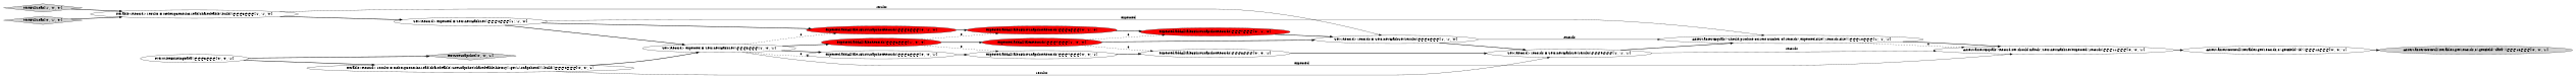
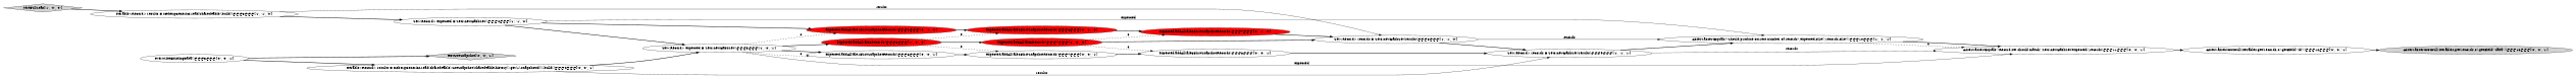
  digraph {
    rankdir=LR
    node [fillcolor=white shape=ellipse style=filled]
    edge [style=bold]
    n1 [label="Set<Record> expected = Sets.newHashSet()@@@5@@@['1', '0', '1']"]
    n2 [fillcolor=red label="expected.addAll(file1FirstSnapshotRecords)@@@5@@@['0', '1', '0']"]
    n3 [label="Assert.assertEquals(\"Record set should match\",Sets.newHashSet(expected),records)@@@11@@@['0', '0', '1']"]
    n4 [fillcolor=red label="expected.addAll(file2Records)@@@6@@@['1', '0', '0']"]
    n5 [label="expected.addAll(file1FirstSnapshotRecords)@@@6@@@['0', '0', '1']"]
    n6 [fillcolor=red label="expected.addAll(file2FirstSnapshotRecords)@@@6@@@['0', '1', '0']"]
    n7 [label="Assert.assertNotNull(Iterables.get(records,0).getField(\"id\"))@@@12@@@['0', '0', '1']"]
    n8 [fillcolor=red label="expected.addAll(file3Records)@@@7@@@['1', '0', '0']"]
    n9 [label="expected.addAll(file2FirstSnapshotRecords)@@@7@@@['0', '0', '1']"]
    n10 [label="Assert.assertEquals(\"Should produce correct number of records\",expected.size(),records.size())@@@10@@@['1', '1', '1']"]
    n11 [label="Set<Record> records = Sets.newHashSet(results)@@@9@@@['1', '1', '1']"]
    n12 [fillcolor=lightgray label="testUseSnapshot['0', '0', '1']" shape=diamond]
    n13 [label="overwriteExistingData()@@@3@@@['0', '0', '1']"]
    n14 [label="Iterable<Record> results = IcebergGenerics.read(sharedTable).useSnapshot(sharedTable.history().get(1).snapshotId()).build()@@@4@@@['0', '0', '1']"]
    n15 [fillcolor=red label="expected.addAll(file3FirstSnapshotRecords)@@@7@@@['0', '1', '0']"]
    n16 [label="expected.addAll(file3FirstSnapshotRecords)@@@8@@@['0', '0', '1']"]
    n17 [label="Set<Record> records = Sets.newHashSet(results)@@@8@@@['1', '1', '0']"]
    n18 [fillcolor=lightgray label="testFullScan['1', '0', '0']" shape=diamond]
    n19 [label="Iterable<Record> results = IcebergGenerics.read(sharedTable).build()@@@3@@@['1', '1', '0']"]
    n20 [label="Set<Record> expected = Sets.newHashSet()@@@4@@@['1', '1', '0']"]
    n21 [fillcolor=lightgray label="Assert.assertNotNull(Iterables.get(records,0).getField(\"data\"))@@@13@@@['0', '0', '1']"]
-   n22 [fillcolor=lightgray label="testFullScan['0', '1', '0']" shape=diamond]
    n1 -> n2 [label=0 style=dashed]
    n1 -> n3 [label=expected style=solid]
    n1 -> n4
    n1 -> n5
    n1 -> n5 [label=0 style=dashed]
    n2 -> n6
    n3 -> n7
    n4 -> n6 [label=0 style=dashed]
    n4 -> n8
    n4 -> n9 [label=0 style=dashed]
    n5 -> n9
    n6 -> n15
    n7 -> n21
    n8 -> n15 [label=0 style=dashed]
    n8 -> n16 [label=0 style=dashed]
    n8 -> n17
    n9 -> n16
    n10 -> n3 [label=0 style=dashed]
    n10 -> n3
    n11 -> n3 [label=records style=solid]
    n11 -> n10
    n13 -> n12
    n13 -> n14
    n14 -> n1
    n14 -> n11 [label=results style=solid]
    n15 -> n17
    n16 -> n11
    n17 -> n10 [label=records style=solid]
    n17 -> n11
    n18 -> n19
    n19 -> n17 [label=results style=solid]
    n19 -> n20
    n20 -> n1
    n20 -> n2
    n20 -> n10 [label=expected style=solid]
-   n22 -> n19
  }
